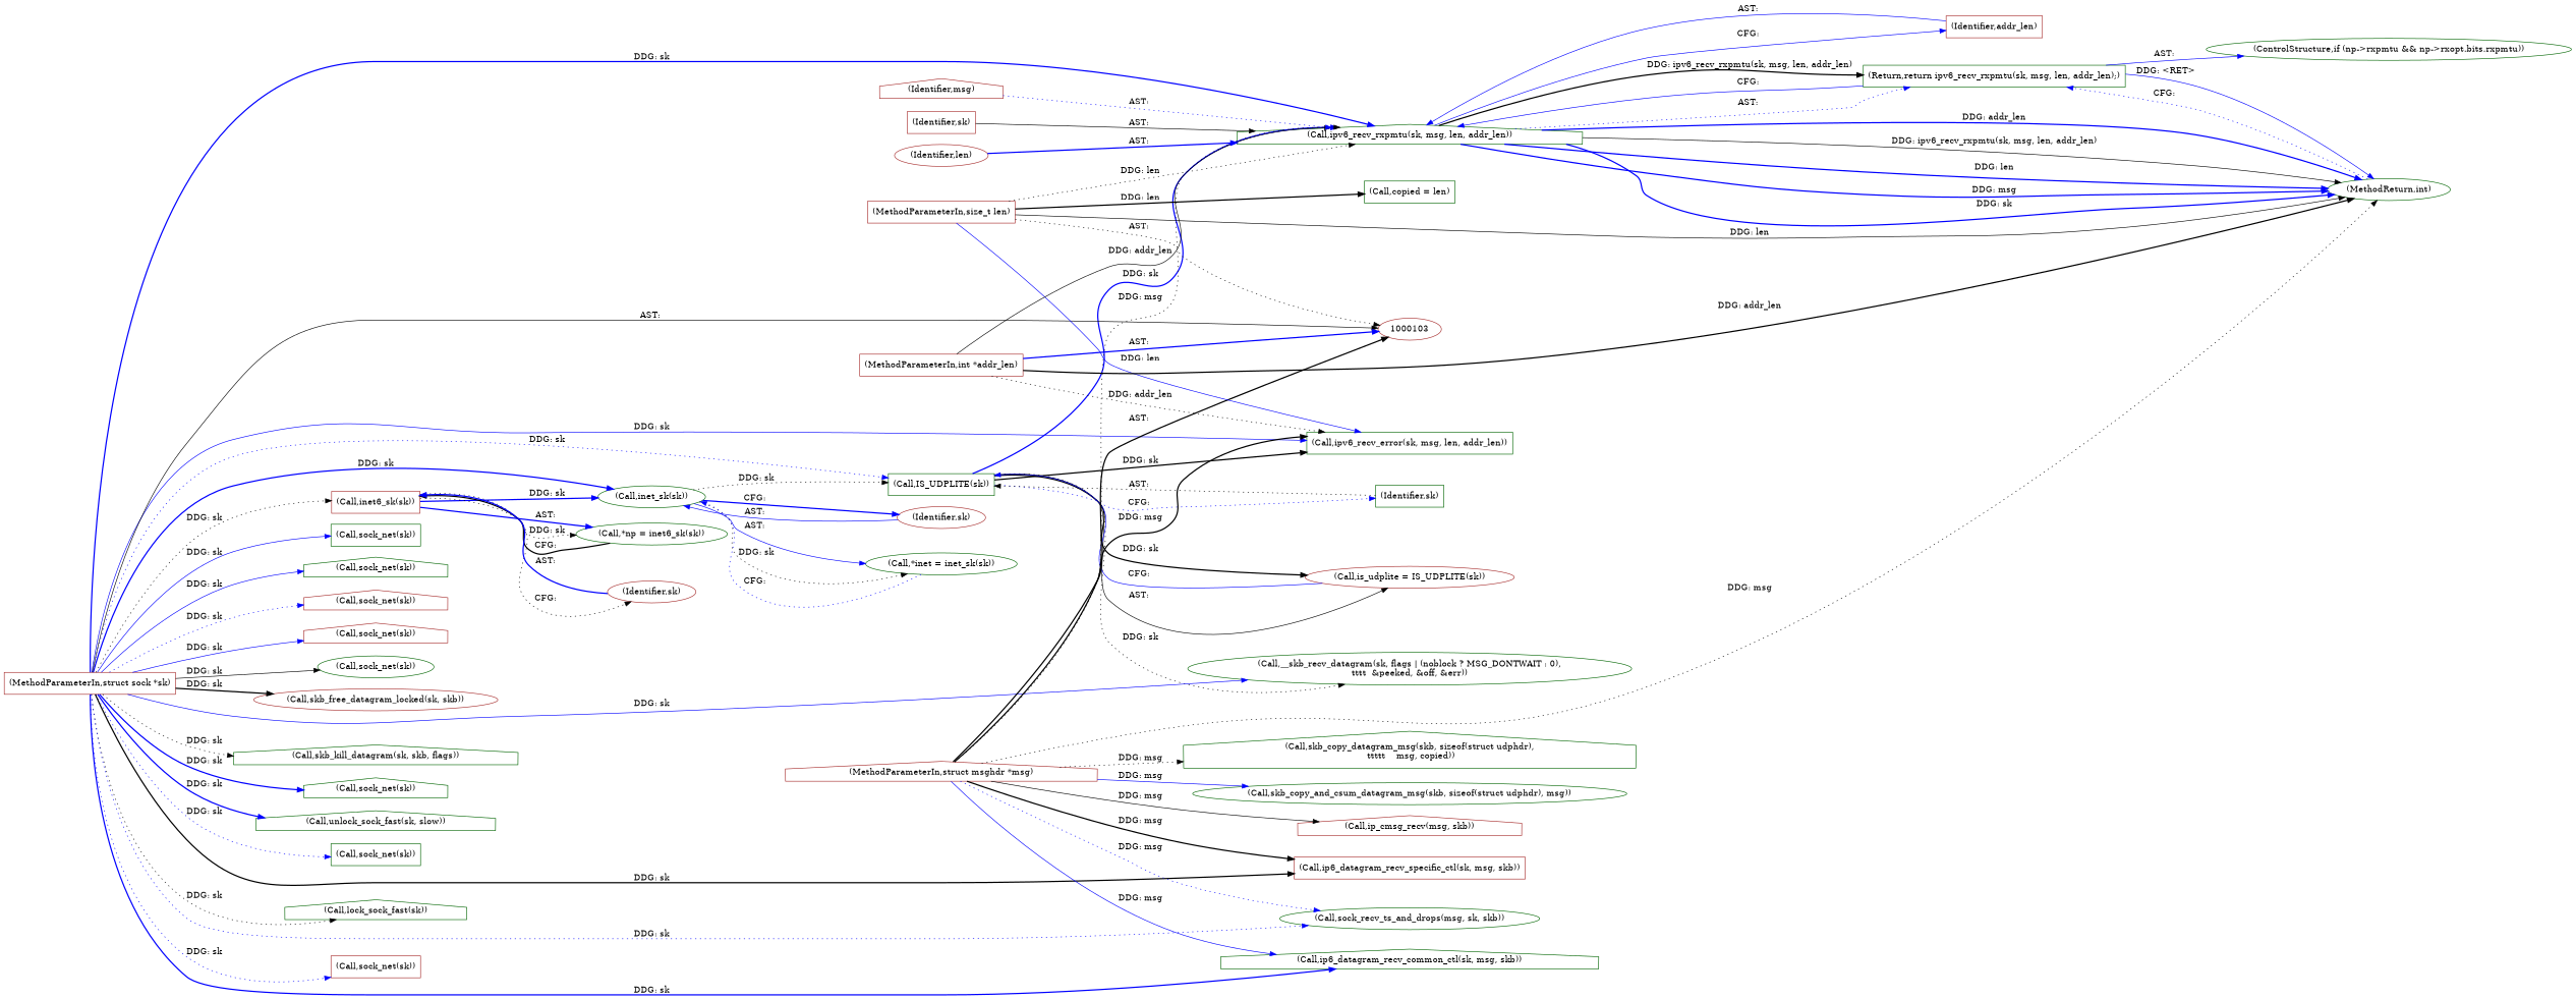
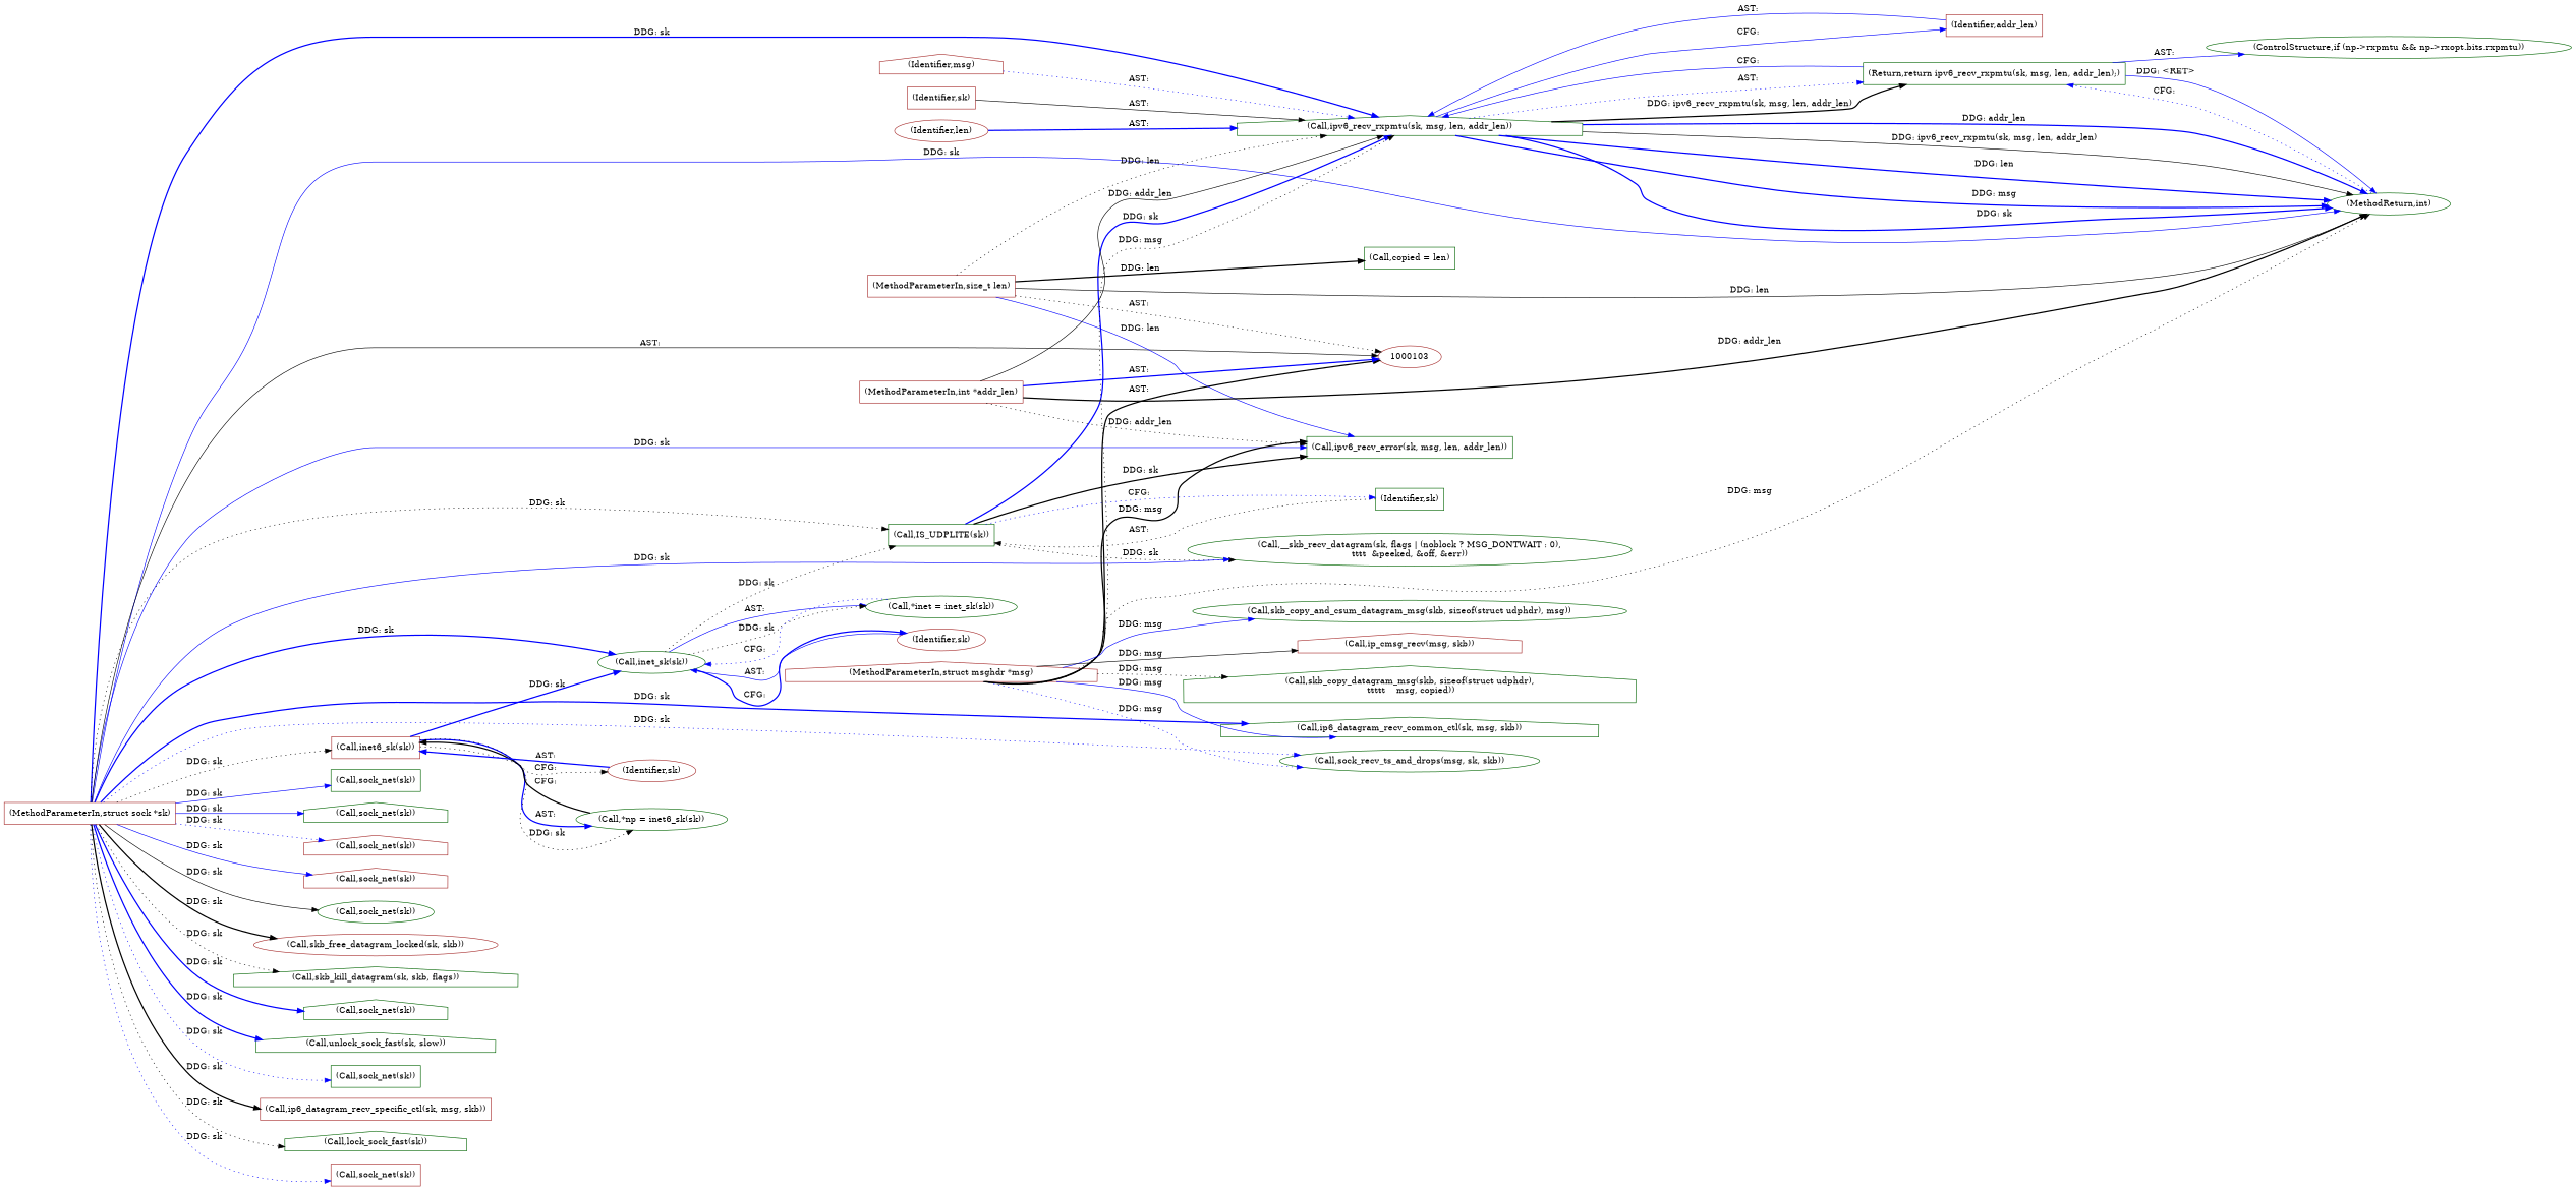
  digraph {
    rankdir=LR
    node [color=darkgreen shape=box]
    edge [color=blue style=bold]
    n1 [label="(Call,ipv6_recv_rxpmtu(sk, msg, len, addr_len))" shape=house]
    n2 [label="(Return,return ipv6_recv_rxpmtu(sk, msg, len, addr_len);)"]
    n3 [label="(MethodReturn,int)" shape=ellipse]
    n4 [color=brown label="(Identifier,addr_len)"]
    n5 [label="(ControlStructure,if (np->rxpmtu && np->rxopt.bits.rxpmtu))" shape=ellipse]
    n6 [label="(Call,IS_UDPLITE(sk))"]
    n7 [label="(Call,__skb_recv_datagram(sk, flags | (noblock ? MSG_DONTWAIT : 0),\n\t\t\t\t  &peeked, &off, &err))" shape=ellipse]
-   n8 [color=brown label="(Call,is_udplite = IS_UDPLITE(sk))" shape=ellipse]
    n9 [label="(Call,ipv6_recv_error(sk, msg, len, addr_len))"]
    n10 [label="(Identifier,sk)"]
    n11 [label="(Call,inet_sk(sk))" shape=ellipse]
    n12 [color=brown label="(Identifier,sk)" shape=ellipse]
    n13 [label="(Call,*inet = inet_sk(sk))" shape=ellipse]
    n14 [color=brown label="(Call,inet6_sk(sk))"]
    n15 [label="(Call,*np = inet6_sk(sk))" shape=ellipse]
    n16 [color=brown label="(Identifier,sk)" shape=ellipse]
    n17 [color=brown label="(MethodParameterIn,struct sock *sk)"]
    n18 [label="(Call,sock_net(sk))"]
    n19 [label="(Call,sock_net(sk))" shape=house]
    n20 [color=brown label="(Call,sock_net(sk))" shape=house]
    n21 [color=brown label="(Call,sock_net(sk))" shape=house]
    n22 [label="(Call,sock_net(sk))" shape=ellipse]
    n23 [color=brown label="(Call,skb_free_datagram_locked(sk, skb))" shape=ellipse]
    n24 [label="(Call,ip6_datagram_recv_common_ctl(sk, msg, skb))" shape=house]
    n25 [label="(Call,skb_kill_datagram(sk, skb, flags))" shape=house]
    n26 [label="(Call,sock_net(sk))" shape=house]
    n27 [label="(Call,unlock_sock_fast(sk, slow))" shape=house]
    n28 [label="(Call,sock_net(sk))"]
    n29 [color=brown label="(Call,ip6_datagram_recv_specific_ctl(sk, msg, skb))"]
    n30 [label="(Call,lock_sock_fast(sk))" shape=house]
    n31 [label="(Call,sock_recv_ts_and_drops(msg, sk, skb))" shape=ellipse]
    n32 [color=brown label="(Call,sock_net(sk))"]
    1000103 [color=brown shape=ellipse]
    n34 [color=brown label="(MethodParameterIn,struct msghdr *msg)" shape=house]
    n35 [label="(Call,skb_copy_datagram_msg(skb, sizeof(struct udphdr),\n \t\t\t\t\t    msg, copied))" shape=house]
    n36 [label="(Call,skb_copy_and_csum_datagram_msg(skb, sizeof(struct udphdr), msg))" shape=ellipse]
    n37 [color=brown label="(Call,ip_cmsg_recv(msg, skb))" shape=house]
    n38 [color=brown label="(MethodParameterIn,size_t len)"]
    n39 [label="(Call,copied = len)"]
    n40 [color=brown label="(MethodParameterIn,int *addr_len)"]
    n41 [color=brown label="(Identifier,msg)" shape=house]
    n42 [color=brown label="(Identifier,sk)"]
    n43 [color=brown label="(Identifier,len)" shape=ellipse]
    n1 -> n2 [label="AST: " style=dotted]
    n1 -> n2 [color=black label="DDG: ipv6_recv_rxpmtu(sk, msg, len, addr_len)"]
    n1 -> n3 [label="DDG: addr_len"]
    n1 -> n3 [color=black label="DDG: ipv6_recv_rxpmtu(sk, msg, len, addr_len)" style=solid]
    n1 -> n3 [label="DDG: len"]
    n1 -> n3 [label="DDG: msg"]
    n1 -> n3 [label="DDG: sk"]
    n1 -> n4 [label="CFG: " style=solid]
    n2 -> n1 [label="CFG: " style=solid]
    n2 -> n3 [label="DDG: <RET>" style=solid]
    n2 -> n5 [label="AST: " style=solid]
    n3 -> n2 [label="CFG: " style=dotted]
    n4 -> n1 [label="AST: " style=solid]
    n6 -> n1 [label="DDG: sk"]
    n6 -> n7 [color=black label="DDG: sk" style=dotted]
-   n6 -> n8 [color=black label="AST: " style=solid]
-   n6 -> n8 [color=black label="DDG: sk"]
    n6 -> n9 [color=black label="DDG: sk"]
    n6 -> n10 [label="CFG: " style=dotted]
-   n8 -> n6 [label="CFG: " style=solid]
    n10 -> n6 [color=black label="AST: " style=dotted]
    n11 -> n6 [color=black label="DDG: sk" style=dotted]
    n11 -> n12 [label="CFG: "]
    n11 -> n13 [label="AST: " style=solid]
    n11 -> n13 [color=black label="DDG: sk" style=dotted]
    n12 -> n11 [label="AST: " style=solid]
    n13 -> n11 [label="CFG: " style=dotted]
    n14 -> n11 [label="DDG: sk"]
    n14 -> n15 [label="AST: "]
    n14 -> n15 [color=black label="DDG: sk" style=dotted]
    n14 -> n16 [color=black label="CFG: " style=dotted]
    n15 -> n14 [color=black label="CFG: "]
    n16 -> n14 [label="AST: "]
    n17 -> n1 [label="DDG: sk"]
-   n17 -> n6 [label="DDG: sk" style=dotted]
+   n17 -> n3 [label="DDG: sk" style=solid]
+   n17 -> n6 [color=black label="DDG: sk" style=dotted]
    n17 -> n7 [label="DDG: sk" style=solid]
    n17 -> n9 [label="DDG: sk" style=solid]
    n17 -> n11 [label="DDG: sk"]
    n17 -> n14 [color=black label="DDG: sk" style=dotted]
    n17 -> n18 [label="DDG: sk" style=solid]
    n17 -> n19 [label="DDG: sk" style=solid]
    n17 -> n20 [label="DDG: sk" style=dotted]
    n17 -> n21 [label="DDG: sk" style=solid]
    n17 -> n22 [color=black label="DDG: sk" style=solid]
    n17 -> n23 [color=black label="DDG: sk"]
    n17 -> n24 [label="DDG: sk"]
    n17 -> n25 [color=black label="DDG: sk" style=dotted]
    n17 -> n26 [label="DDG: sk"]
    n17 -> n27 [label="DDG: sk"]
    n17 -> n28 [label="DDG: sk" style=dotted]
    n17 -> n29 [color=black label="DDG: sk"]
    n17 -> n30 [color=black label="DDG: sk" style=dotted]
    n17 -> n31 [label="DDG: sk" style=dotted]
    n17 -> n32 [label="DDG: sk" style=dotted]
    n17 -> 1000103 [color=black label="AST: " style=solid]
    n34 -> n1 [color=black label="DDG: msg" style=dotted]
    n34 -> n3 [color=black label="DDG: msg" style=dotted]
    n34 -> n9 [color=black label="DDG: msg"]
    n34 -> n24 [label="DDG: msg" style=solid]
-   n34 -> n29 [color=black label="DDG: msg"]
    n34 -> n31 [label="DDG: msg" style=dotted]
    n34 -> 1000103 [color=black label="AST: "]
    n34 -> n35 [color=black label="DDG: msg" style=dotted]
    n34 -> n36 [label="DDG: msg" style=solid]
    n34 -> n37 [color=black label="DDG: msg" style=solid]
    n38 -> n1 [color=black label="DDG: len" style=dotted]
    n38 -> n3 [color=black label="DDG: len" style=solid]
    n38 -> n9 [label="DDG: len" style=solid]
    n38 -> 1000103 [color=black label="AST: " style=dotted]
    n38 -> n39 [color=black label="DDG: len"]
    n40 -> n1 [color=black label="DDG: addr_len" style=solid]
    n40 -> n3 [color=black label="DDG: addr_len"]
    n40 -> n9 [color=black label="DDG: addr_len" style=dotted]
    n40 -> 1000103 [label="AST: "]
    n41 -> n1 [label="AST: " style=dotted]
    n42 -> n1 [color=black label="AST: " style=solid]
    n43 -> n1 [label="AST: "]
  }
